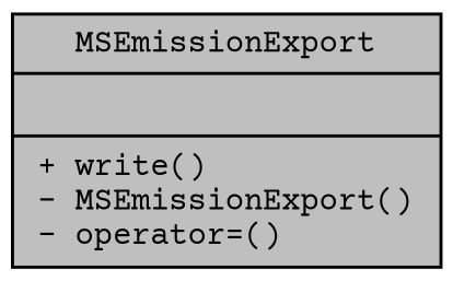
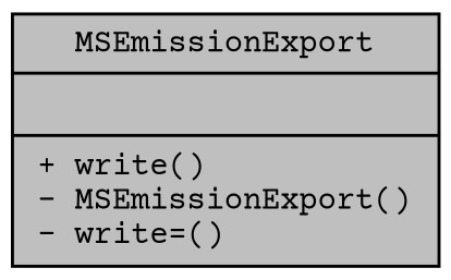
  digraph {
    fontname="Courier Prime"
-   n1 [color=black fillcolor=grey75 fontcolor=black fontname="Courier Prime" fontsize=10 height=0.2 label="{MSEmissionExport\n||+ write()\l- MSEmissionExport()\l- operator=()\l}" shape=record style=filled width=0.4]
+   n1 [color=black fillcolor=grey75 fontcolor=black fontname="Courier Prime" fontsize=10 height=0.2 label="{MSEmissionExport\n||+ write()\l- MSEmissionExport()\l- write=()\l}" shape=record style=filled width=0.4]
  }
